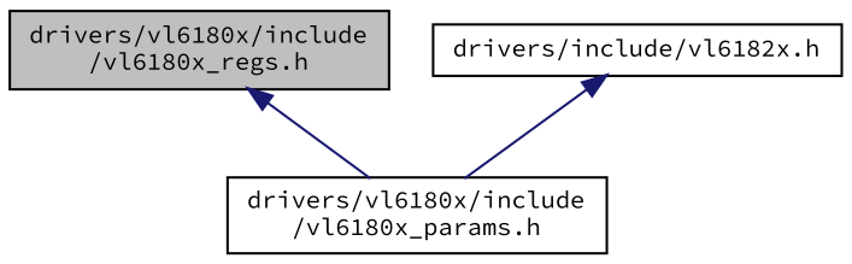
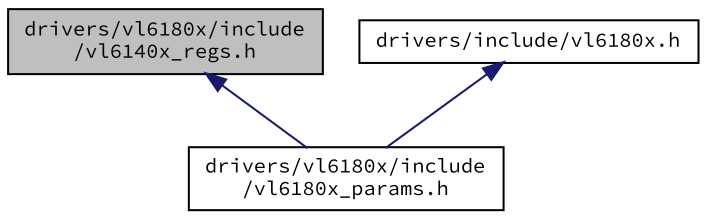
  digraph {
    fontname="Source Code Pro"
    node [color=black fillcolor=white fontname="Source Code Pro" fontsize=10 shape=record style=filled]
    edge [color=midnightblue dir=back fontname="Source Code Pro" fontsize=10 labelfontname=Helvetica labelfontsize=10 style=solid]
-   n1 [fillcolor=grey75 fontcolor=black height=0.2 label="drivers/vl6180x/include\l/vl6180x_regs.h" width=0.4]
+   n1 [fillcolor=grey75 fontcolor=black height=0.2 label="drivers/vl6180x/include\l/vl6140x_regs.h" width=0.4]
    n2 [height=0.2 label="drivers/vl6180x/include\l/vl6180x_params.h" width=0.4]
-   n3 [height=0.2 label="drivers/include/vl6182x.h" width=0.4]
+   n3 [height=0.2 label="drivers/include/vl6180x.h" width=0.4]
    n1 -> n2
    n3 -> n2
  }
